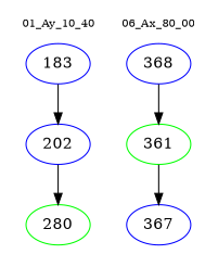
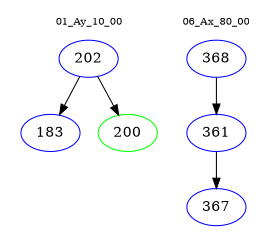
  digraph {
    node [color=blue]
    edge [color=black]
    n1 [label=202]
    n2 [label=183]
-   n3 [color=green label=280]
+   n3 [color=green label=200]
    n4 [label=368]
-   n5 [color=green label=361]
+   n5 [label=361]
    n6 [label=367]
    subgraph cluster_1 {
      color=white
      fontsize=10
-     label="01_Ay_10_40"
+     label="01_Ay_10_00"
      n1
      n2
      n3
    }
    subgraph cluster_2 {
      color=white
      fontsize=10
      label="06_Ax_80_00"
      n4
      n5
      n6
    }
-   n2 -> n1
+   n1 -> n2
    n1 -> n3
    n4 -> n5
    n5 -> n6
  }
